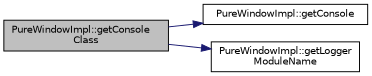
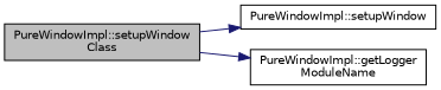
  digraph {
    rankdir=LR
    node [color=black fillcolor=white fontname=Helvetica fontsize=10 shape=record style=filled]
    edge [color=midnightblue fontname=Helvetica fontsize=10 labelfontname=Helvetica labelfontsize=10 style=solid]
-   n1 [fillcolor=grey75 fontcolor=black height=0.2 label="PureWindowImpl::getConsole\lClass" width=0.4]
-   n2 [height=0.2 label="PureWindowImpl::getConsole" width=0.4]
+   n1 [fillcolor=grey75 fontcolor=black height=0.2 label="PureWindowImpl::setupWindow\lClass" width=0.4]
+   n2 [height=0.2 label="PureWindowImpl::setupWindow" width=0.4]
    n3 [height=0.2 label="PureWindowImpl::getLogger\lModuleName" width=0.4]
    n1 -> n2
    n1 -> n3
  }
